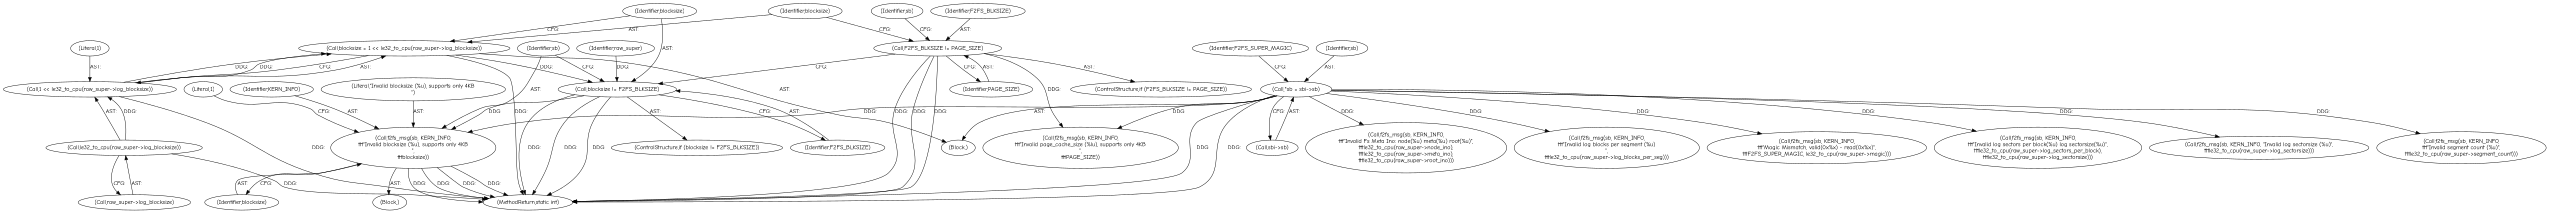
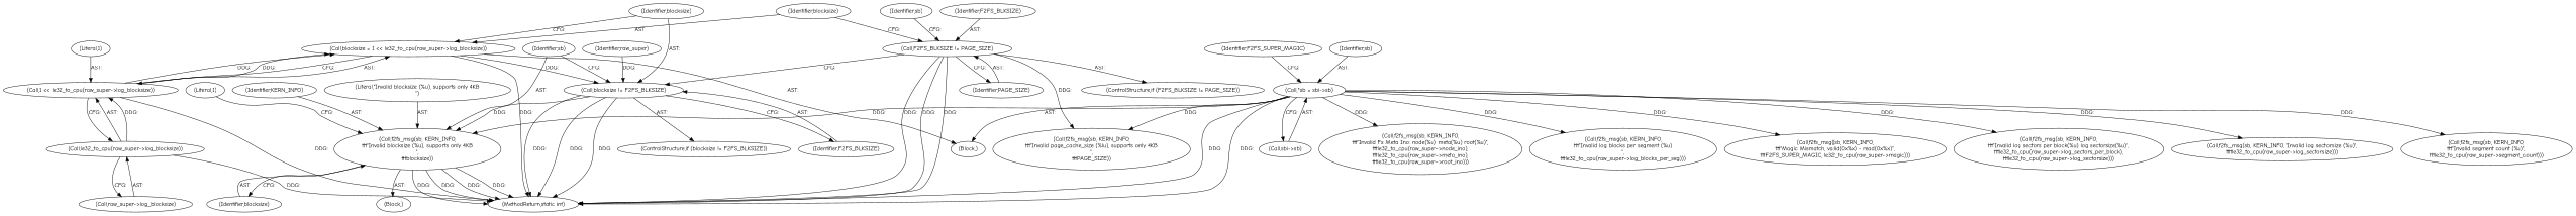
  digraph {
    fontname="Comic Neue"
    node [fontname="Comic Neue"]
    edge [fontname="Comic Neue"]
    n1 [label="(Call,f2fs_msg(sb, KERN_INFO,\n\t\t\t\"Invalid blocksize (%u), supports only 4KB\n\",\n\t\t\tblocksize))"]
    n2 [label="(Identifier,blocksize)"]
    n3 [label="(Block,)"]
    n4 [label="(MethodReturn,static int)"]
    n5 [label="(Call,*sb = sbi->sb)"]
    n6 [label="(Block,)"]
    n7 [label="(Call,f2fs_msg(sb, KERN_INFO,\n\t\t\t\"Invalid log sectors per block(%u) log sectorsize(%u)\",\n\t\t\tle32_to_cpu(raw_super->log_sectors_per_block),\n\t\t\tle32_to_cpu(raw_super->log_sectorsize)))"]
    n8 [label="(Call,f2fs_msg(sb, KERN_INFO,\n\t\t\t\"Invalid page_cache_size (%lu), supports only 4KB\n\",\n\t\t\tPAGE_SIZE))"]
    n9 [label="(Call,f2fs_msg(sb, KERN_INFO, \"Invalid log sectorsize (%u)\",\n\t\t\tle32_to_cpu(raw_super->log_sectorsize)))"]
    n10 [label="(Call,f2fs_msg(sb, KERN_INFO,\n\t\t\t\"Invalid segment count (%u)\",\n\t\t\tle32_to_cpu(raw_super->segment_count)))"]
    n11 [label="(Call,f2fs_msg(sb, KERN_INFO,\n\t\t\t\"Invalid Fs Meta Ino: node(%u) meta(%u) root(%u)\",\n\t\t\tle32_to_cpu(raw_super->node_ino),\n\t\t\tle32_to_cpu(raw_super->meta_ino),\n\t\t\tle32_to_cpu(raw_super->root_ino)))"]
    n12 [label="(Call,f2fs_msg(sb, KERN_INFO,\n\t\t\t\"Invalid log blocks per segment (%u)\n\",\n\t\t\tle32_to_cpu(raw_super->log_blocks_per_seg)))"]
    n13 [label="(Call,sbi->sb)"]
    n14 [label="(Call,f2fs_msg(sb, KERN_INFO,\n\t\t\t\"Magic Mismatch, valid(0x%x) - read(0x%x)\",\n\t\t\tF2FS_SUPER_MAGIC, le32_to_cpu(raw_super->magic)))"]
    n15 [label="(Call,blocksize != F2FS_BLKSIZE)"]
    n16 [label="(ControlStructure,if (blocksize != F2FS_BLKSIZE))"]
    n17 [label="(Identifier,F2FS_BLKSIZE)"]
    n18 [label="(Call,blocksize = 1 << le32_to_cpu(raw_super->log_blocksize))"]
    n19 [label="(Call,1 << le32_to_cpu(raw_super->log_blocksize))"]
    n20 [label="(Call,le32_to_cpu(raw_super->log_blocksize))"]
    n21 [label="(Call,raw_super->log_blocksize)"]
    n22 [label="(Call,F2FS_BLKSIZE != PAGE_SIZE)"]
    n23 [label="(Identifier,PAGE_SIZE)"]
    n24 [label="(ControlStructure,if (F2FS_BLKSIZE != PAGE_SIZE))"]
    n25 [label="(Identifier,F2FS_SUPER_MAGIC)"]
    n26 [label="(Identifier,sb)"]
    n27 [label="(Identifier,sb)"]
    n28 [label="(Literal,1)"]
    n29 [label="(Identifier,raw_super)"]
    n30 [label="(Identifier,blocksize)"]
    n31 [label="(Literal,1)"]
    n32 [label="(Identifier,F2FS_BLKSIZE)"]
    n33 [label="(Identifier,KERN_INFO)"]
    n34 [label="(Identifier,sb)"]
    n35 [label="(Identifier,blocksize)"]
    n36 [label="(Literal,\"Invalid blocksize (%u), supports only 4KB\n\")"]
    n1 -> n2 [label="CFG: "]
    n1 -> n3 [label="AST: "]
    n1 -> n4 [label="DDG: "]
    n1 -> n4 [label="DDG: "]
    n1 -> n4 [label="DDG: "]
    n1 -> n4 [label="DDG: "]
    n2 -> n1 [label="AST: "]
    n5 -> n1 [label="DDG: "]
    n5 -> n4 [label="DDG: "]
    n5 -> n4 [label="DDG: "]
    n5 -> n6 [label="AST: "]
    n5 -> n7 [label="DDG: "]
    n5 -> n8 [label="DDG: "]
    n5 -> n9 [label="DDG: "]
    n5 -> n10 [label="DDG: "]
    n5 -> n11 [label="DDG: "]
    n5 -> n12 [label="DDG: "]
    n5 -> n13 [label="CFG: "]
    n5 -> n14 [label="DDG: "]
    n13 -> n5 [label="AST: "]
    n15 -> n1 [label="DDG: "]
    n15 -> n4 [label="DDG: "]
    n15 -> n4 [label="DDG: "]
    n15 -> n4 [label="DDG: "]
    n15 -> n16 [label="AST: "]
    n15 -> n17 [label="CFG: "]
    n17 -> n15 [label="AST: "]
    n18 -> n4 [label="DDG: "]
    n18 -> n6 [label="AST: "]
    n18 -> n15 [label="DDG: "]
    n18 -> n19 [label="CFG: "]
    n19 -> n4 [label="DDG: "]
    n19 -> n18 [label="AST: "]
    n19 -> n18 [label="DDG: "]
    n19 -> n18 [label="DDG: "]
+   n19 -> n20 [label="CFG: "]
    n20 -> n4 [label="DDG: "]
    n20 -> n19 [label="AST: "]
    n20 -> n19 [label="DDG: "]
    n20 -> n21 [label="CFG: "]
    n21 -> n20 [label="AST: "]
    n22 -> n4 [label="DDG: "]
    n22 -> n4 [label="DDG: "]
    n22 -> n4 [label="DDG: "]
    n22 -> n8 [label="DDG: "]
    n22 -> n15 [label="CFG: "]
    n22 -> n23 [label="CFG: "]
    n22 -> n24 [label="AST: "]
    n23 -> n22 [label="AST: "]
    n25 -> n5 [label="CFG: "]
    n26 -> n5 [label="AST: "]
    n27 -> n22 [label="CFG: "]
    n28 -> n1 [label="CFG: "]
    n29 -> n15 [label="DDG: "]
    n30 -> n18 [label="AST: "]
    n30 -> n22 [label="CFG: "]
    n31 -> n19 [label="AST: "]
    n32 -> n22 [label="AST: "]
    n33 -> n1 [label="AST: "]
    n34 -> n1 [label="AST: "]
    n34 -> n15 [label="CFG: "]
    n35 -> n15 [label="AST: "]
    n35 -> n18 [label="CFG: "]
    n36 -> n1 [label="AST: "]
  }
